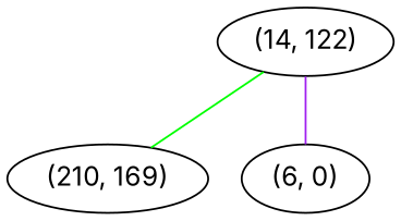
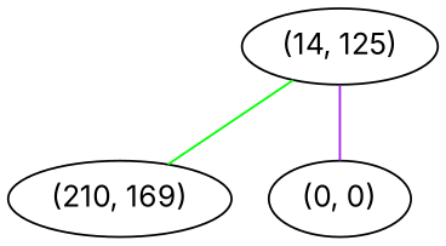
  graph {
    fontname=Inter
    node [fontname=Inter]
    edge [fontname=Inter]
    n1 [label="(210, 169)"]
-   "(14, 122)"
-   "(0, 0)" [label="(6, 0)"]
+   "(14, 122)" [label="(14, 125)"]
+   "(0, 0)"
    "(14, 122)" -- n1 [color=green weight=2]
    "(14, 122)" -- "(0, 0)" [color=purple weight=4]
  }
